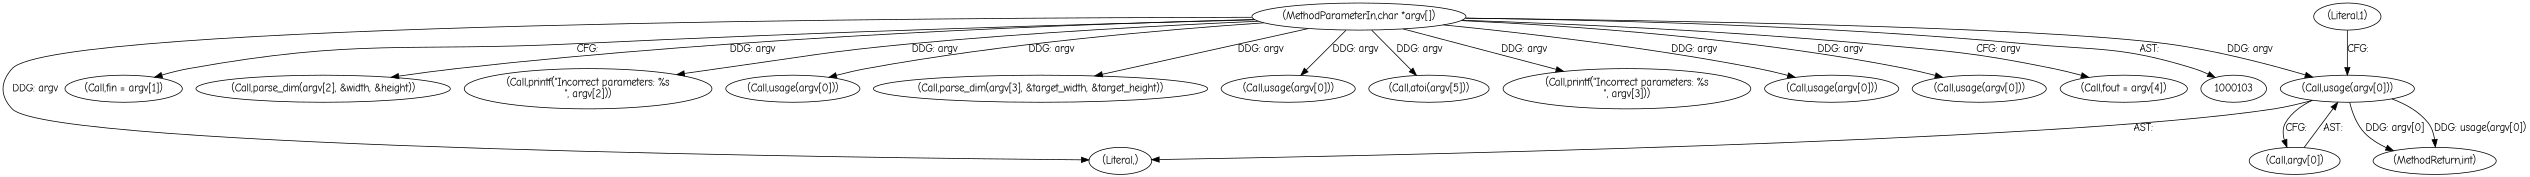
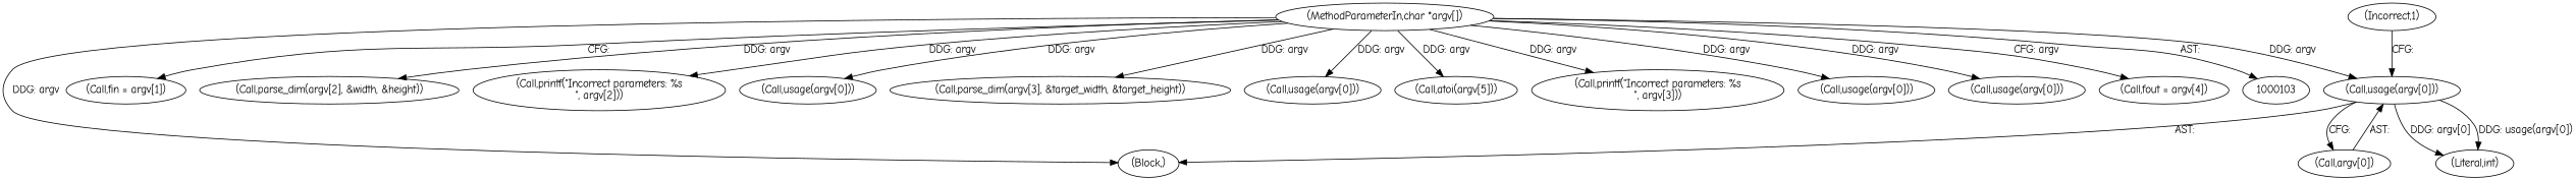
  digraph {
    fontname="Comic Neue"
    node [fontname="Comic Neue"]
    edge [fontname="Comic Neue"]
    n1 [label="(Call,usage(argv[0]))"]
-   n2 [label="(MethodReturn,int)"]
+   n2 [label="(Literal,int)"]
    n3 [label="(Call,argv[0])"]
-   n4 [label="(Literal,)"]
+   n4 [label="(Block,)"]
    n5 [label="(MethodParameterIn,char *argv[])"]
    n6 [label="(Call,fin = argv[1])"]
    n7 [label="(Call,parse_dim(argv[2], &width, &height))"]
    n8 [label="(Call,printf(\"Incorrect parameters: %s\n\", argv[2]))"]
    n9 [label="(Call,usage(argv[0]))"]
    n10 [label="(Call,parse_dim(argv[3], &target_width, &target_height))"]
    n11 [label="(Call,usage(argv[0]))"]
    n12 [label="(Call,atoi(argv[5]))"]
    n13 [label="(Call,printf(\"Incorrect parameters: %s\n\", argv[3]))"]
    n14 [label="(Call,usage(argv[0]))"]
    n15 [label="(Call,usage(argv[0]))"]
    n16 [label="(Call,fout = argv[4])"]
    n17 [label=1000103]
-   n18 [label="(Literal,1)"]
+   n18 [label="(Incorrect,1)"]
    n1 -> n2 [label="DDG: usage(argv[0])"]
    n1 -> n2 [label="DDG: argv[0]"]
    n1 -> n3 [label="CFG: "]
    n1 -> n4 [label="AST: "]
    n3 -> n1 [label="AST: "]
    n5 -> n1 [label="DDG: argv"]
    n5 -> n4 [label="DDG: argv"]
    n5 -> n6 [label="CFG: "]
    n5 -> n7 [label="DDG: argv"]
    n5 -> n8 [label="DDG: argv"]
    n5 -> n9 [label="DDG: argv"]
    n5 -> n10 [label="DDG: argv"]
    n5 -> n11 [label="DDG: argv"]
    n5 -> n12 [label="DDG: argv"]
    n5 -> n13 [label="DDG: argv"]
    n5 -> n14 [label="DDG: argv"]
    n5 -> n15 [label="DDG: argv"]
    n5 -> n16 [label="CFG: argv"]
    n5 -> n17 [label="AST: "]
    n18 -> n1 [label="CFG: "]
  }
